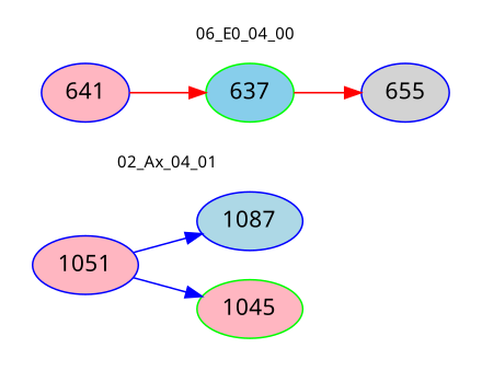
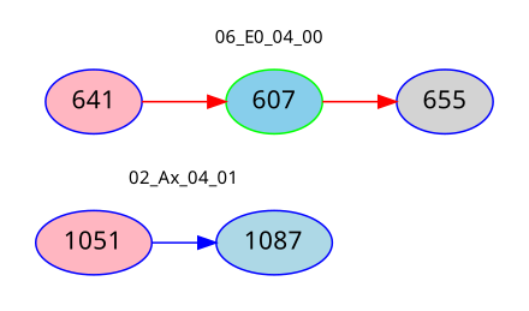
  digraph {
    fontname="Noto Sans"
    rankdir=LR
    node [color=blue fillcolor=lightpink fontname="Noto Sans" style=filled]
    edge [color=blue fontname="Noto Sans"]
    n1 [label=1051]
-   n2 [color=green label=1045]
    n3 [fillcolor=lightblue label=1087]
    n4 [label=641]
-   n5 [color=green fillcolor=skyblue label=637]
+   n5 [color=green fillcolor=skyblue label=607]
    n6 [fillcolor=lightgrey label=655]
    subgraph cluster_1 {
      color=white
      fontsize=10
      label="02_Ax_04_01"
      n1
-     n2
      n3
    }
    subgraph cluster_2 {
      color=white
      fontsize=10
      label="06_E0_04_00"
      n4
      n5
      n6
    }
-   n1 -> n2
    n1 -> n3
    n4 -> n5 [color=red]
    n5 -> n6 [color=red]
  }
